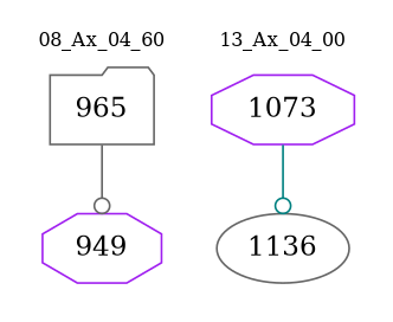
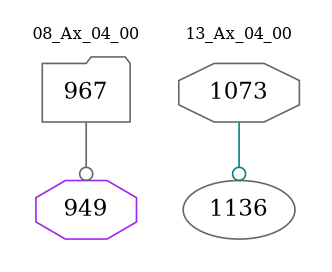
  digraph {
    node [color=gray40 shape=octagon]
    edge [arrowhead=odot]
-   n1 [label=965 shape=folder]
+   n1 [label=967 shape=folder]
    n2 [color=purple label=949]
-   n3 [color=purple label=1073]
+   n3 [label=1073]
    n4 [label=1136 shape=ellipse]
    subgraph cluster_1 {
      color=white
      fontsize=10
-     label="08_Ax_04_60"
+     label="08_Ax_04_00"
      n1
      n2
    }
    subgraph cluster_2 {
      color=white
      fontsize=10
      label="13_Ax_04_00"
      n3
      n4
    }
    n1 -> n2 [color=gray40]
    n3 -> n4 [color=teal]
  }
